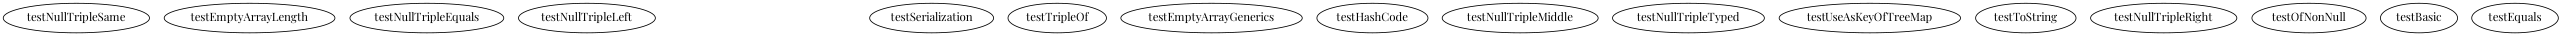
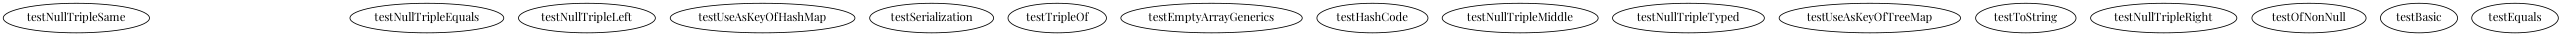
  digraph {
    fontname="Playfair Display"
    node [fontname="Playfair Display"]
    testNullTripleSame
-   testEmptyArrayLength
    testNullTripleEquals
    testNullTripleLeft
+   testUseAsKeyOfHashMap
    testSerialization
    testTripleOf
    testEmptyArrayGenerics
    testHashCode
    testNullTripleMiddle
    testNullTripleTyped
    testUseAsKeyOfTreeMap
    testToString
    testNullTripleRight
    testOfNonNull
    testBasic
    testEquals
  }
